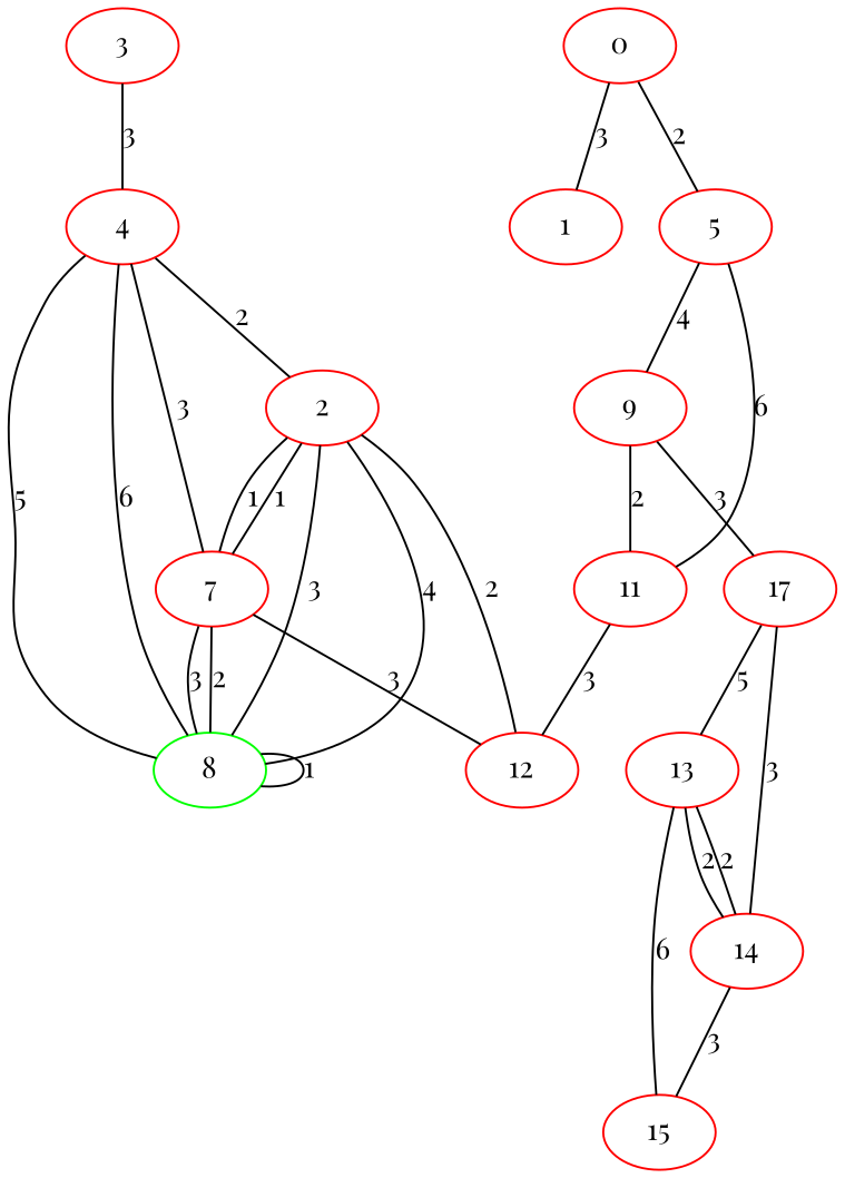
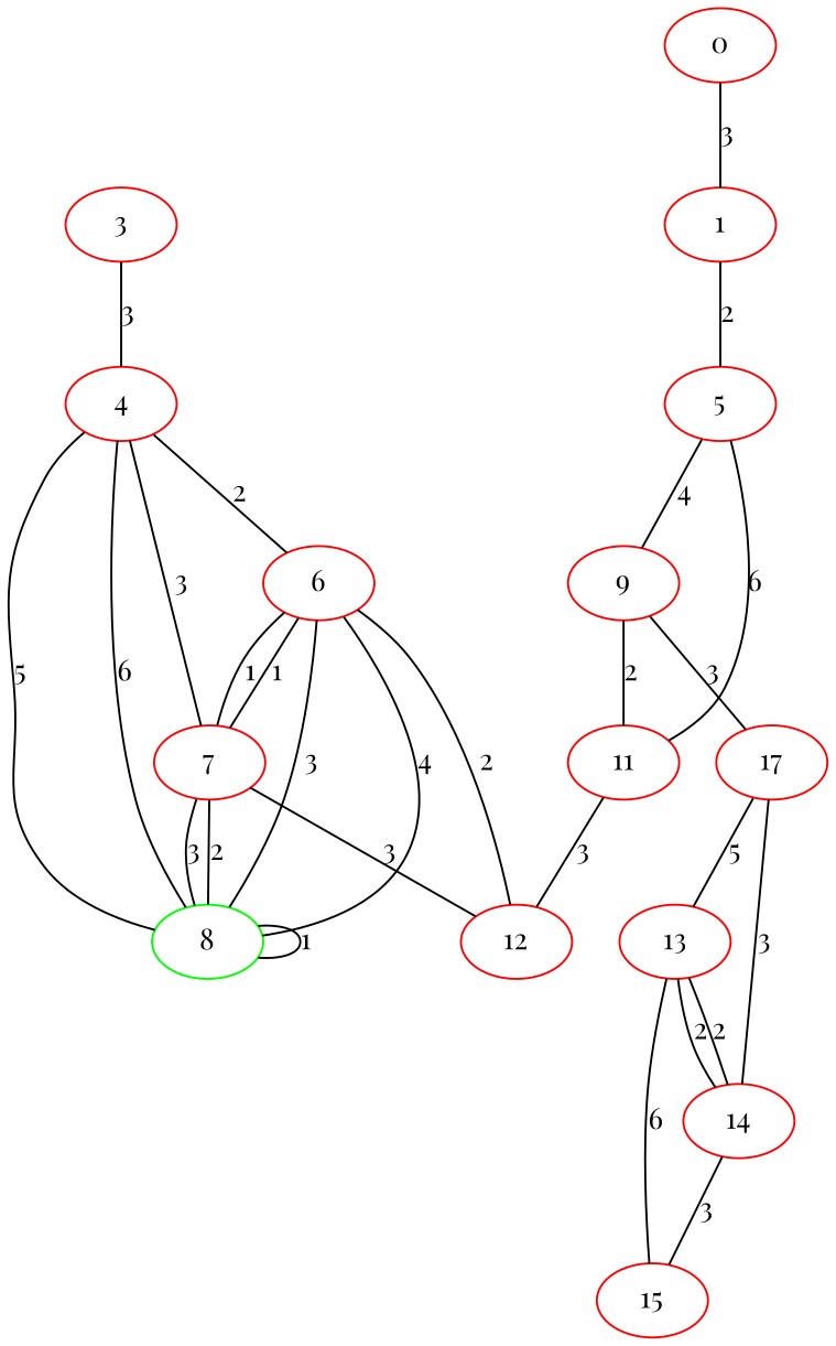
  graph {
    fontname="Playfair Display"
    node [color=red fontname="Playfair Display" weight=1]
    edge [fontname="Playfair Display"]
    0
    1
    5
    9
    11
    3
    4
-   6 [label=2]
+   6
    7
    8 [color=green weight=2]
    12
    n12 [label=17]
    13
    14
    15
    0 -- 1 [label=3]
-   0 -- 5 [label=2]
+   1 -- 5 [label=2]
    5 -- 9 [label=4]
    5 -- 11 [label=6]
    9 -- 11 [label=2]
    9 -- n12 [label=3]
    11 -- 12 [label=3]
    3 -- 4 [label=3]
    4 -- 6 [label=2]
    4 -- 7 [label=3]
    4 -- 8 [label=5]
    4 -- 8 [label=6]
    6 -- 7 [label=1]
    6 -- 7 [label=1]
    6 -- 8 [label=3]
    6 -- 8 [label=4]
    6 -- 12 [label=2]
    7 -- 8 [label=2]
    7 -- 8 [label=3]
    7 -- 12 [label=3]
    8 -- 8 [label=1]
    n12 -- 13 [label=5]
    n12 -- 14 [label=3]
    13 -- 14 [label=2]
    13 -- 14 [label=2]
    13 -- 15 [label=6]
    14 -- 15 [label=3]
  }
